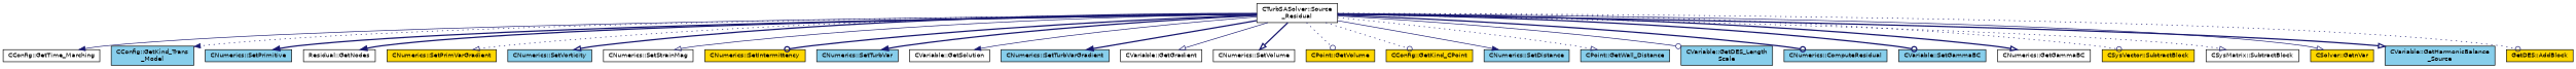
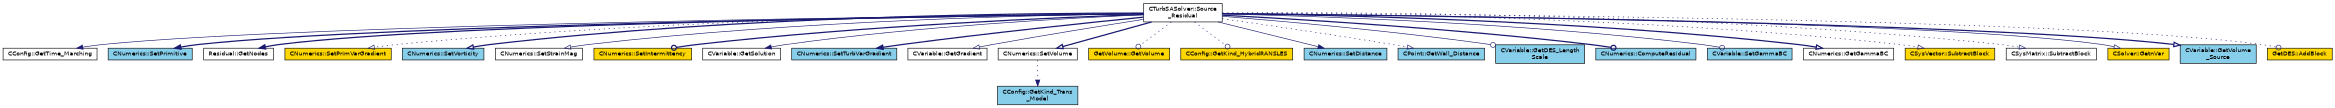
  digraph {
    rankdir=TB
    node [color=black fillcolor=skyblue fontname=Helvetica fontsize=10 shape=record style=filled]
    edge [arrowhead=onormal color=midnightblue fontname=Helvetica fontsize=10 labelfontname=Helvetica labelfontsize=10 style=bold]
    n1 [fillcolor=white fontcolor=black height=0.2 label="CTurbSASolver::Source\l_Residual" width=0.4]
    n2 [fillcolor=white height=0.2 label="CConfig::GetTime_Marching" width=0.4]
    n3 [height=0.2 label="CConfig::GetKind_Trans\l_Model" width=0.4]
    n4 [height=0.2 label="CNumerics::SetPrimitive" width=0.4]
    n5 [fillcolor=white height=0.2 label="Residual::GetNodes" width=0.4]
    n6 [fillcolor=gold height=0.2 label="CNumerics::SetPrimVarGradient" width=0.4]
    n7 [height=0.2 label="CNumerics::SetVorticity" width=0.4]
    n8 [fillcolor=white height=0.2 label="CNumerics::SetStrainMag" width=0.4]
    n9 [fillcolor=gold height=0.2 label="CNumerics::SetIntermittency" width=0.4]
-   n10 [height=0.2 label="CNumerics::SetTurbVar" width=0.4]
    n11 [fillcolor=white height=0.2 label="CVariable::GetSolution" width=0.4]
    n12 [height=0.2 label="CNumerics::SetTurbVarGradient" width=0.4]
    n13 [fillcolor=white height=0.2 label="CVariable::GetGradient" width=0.4]
    n14 [fillcolor=white height=0.2 label="CNumerics::SetVolume" width=0.4]
-   n15 [fillcolor=gold height=0.2 label="CPoint::GetVolume" width=0.4]
-   n16 [fillcolor=gold height=0.2 label="CConfig::GetKind_CPoint" width=0.4]
+   n15 [fillcolor=gold height=0.2 label="GetVolume::GetVolume" width=0.4]
+   n16 [fillcolor=gold height=0.2 label="CConfig::GetKind_HybridRANSLES" width=0.4]
    n17 [height=0.2 label="CNumerics::SetDistance" width=0.4]
    n18 [height=0.2 label="CPoint::GetWall_Distance" width=0.4]
    n19 [height=0.2 label="CVariable::GetDES_Length\lScale" width=0.4]
    n20 [height=0.2 label="CNumerics::ComputeResidual" width=0.4]
    n21 [height=0.2 label="CVariable::SetGammaBC" width=0.4]
    n22 [fillcolor=white height=0.2 label="CNumerics::GetGammaBC" width=0.4]
    n23 [fillcolor=gold height=0.2 label="CSysVector::SubtractBlock" width=0.4]
    n24 [fillcolor=white height=0.2 label="CSysMatrix::SubtractBlock" width=0.4]
    n25 [fillcolor=gold height=0.2 label="CSolver::GetnVar" width=0.4]
-   n26 [height=0.2 label="CVariable::GetHarmonicBalance\l_Source" width=0.4]
+   n26 [height=0.2 label="CVariable::GetVolume\l_Source" width=0.4]
    n27 [fillcolor=gold height=0.2 label="GetDES::AddBlock" width=0.4]
    n1 -> n2 [arrowhead=normal style=solid]
-   n1 -> n3 [arrowhead=normal style=dotted]
+   n14 -> n3 [arrowhead=normal style=dotted]
    n1 -> n4 [arrowhead=normal]
    n1 -> n5 [arrowhead=normal]
    n1 -> n6 [style=dotted]
    n1 -> n7
    n1 -> n8 [style=solid]
    n1 -> n9 [arrowhead=odot]
-   n1 -> n10 [arrowhead=normal]
    n1 -> n11 [arrowhead=normal style=solid]
    n1 -> n12 [arrowhead=normal]
    n1 -> n13 [style=solid]
    n1 -> n14
    n1 -> n15 [arrowhead=odot style=dotted]
    n1 -> n16 [arrowhead=odot style=dotted]
    n1 -> n17 [arrowhead=normal style=solid]
    n1 -> n18 [style=dotted]
    n1 -> n19 [arrowhead=odot style=solid]
    n1 -> n20 [arrowhead=odot]
-   n1 -> n21 [arrowhead=odot]
+   n1 -> n21 [arrowhead=odot style=solid]
    n1 -> n22
-   n1 -> n23 [arrowhead=odot style=dotted]
+   n1 -> n23 [style=dotted]
    n1 -> n24 [style=dotted]
    n1 -> n25 [style=solid]
    n1 -> n26
    n1 -> n27 [arrowhead=odot style=dotted]
  }
